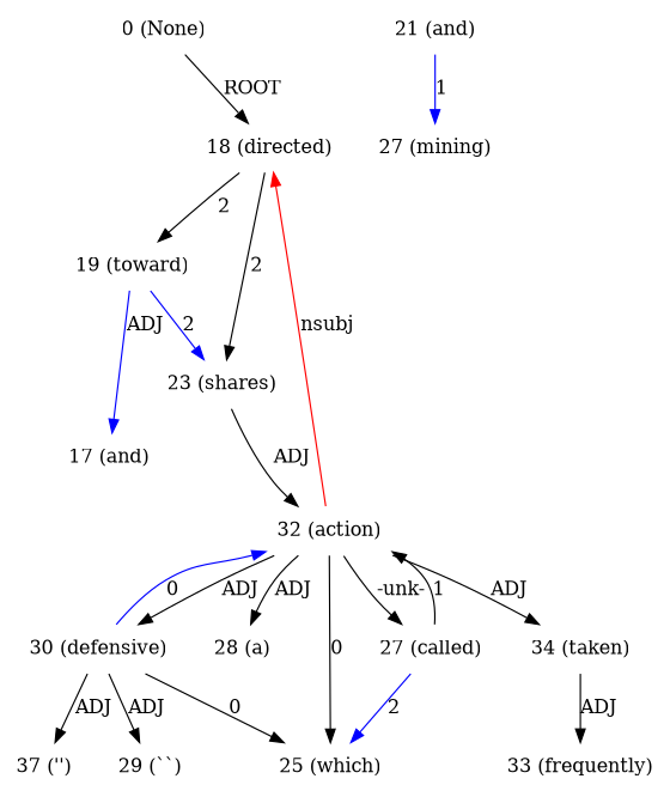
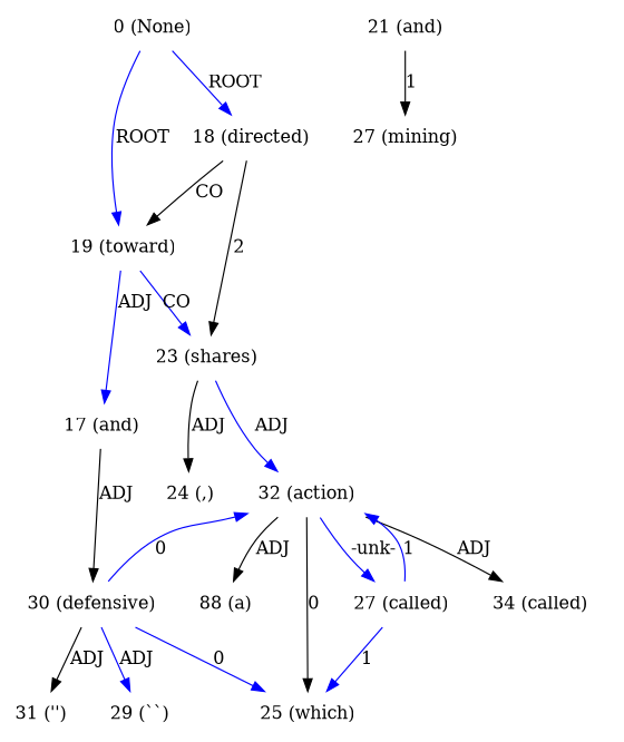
  digraph {
    node [shape=plaintext]
    edge [dir=forward]
    n1 [label="0 (None)"]
    n2 [label="18 (directed)"]
    n3 [label="19 (toward)"]
    n4 [label="23 (shares)"]
    n5 [label="17 (and)"]
    n6 [label="32 (action)"]
+   n7 [label="24 (,)"]
    n8 [label="25 (which)"]
    n9 [label="27 (called)"]
-   n10 [label="28 (a)"]
+   n10 [label="88 (a)"]
    n11 [label="30 (defensive)"]
-   n12 [label="34 (taken)"]
+   n12 [label="34 (called)"]
    n13 [label="29 (``)"]
-   n14 [label="37 ('')"]
-   n15 [label="33 (frequently)"]
+   n14 [label="31 ('')"]
    n16 [label="21 (and)"]
    n17 [label="27 (mining)"]
-   n1 -> n2 [label=ROOT]
-   n2 -> n3 [label=2]
+   n1 -> n2 [label=ROOT color=blue]
+   n1 -> n3 [color=blue label=ROOT]
+   n2 -> n3 [label=CO]
    n2 -> n4 [label=2]
-   n3 -> n4 [color=blue label=2]
+   n3 -> n4 [color=blue label=CO]
    n3 -> n5 [color=blue label=ADJ]
-   n4 -> n6 [label=ADJ]
-   n6 -> n2 [color=red label=nsubj]
+   n4 -> n6 [label=ADJ color=blue]
+   n4 -> n7 [label=ADJ]
    n6 -> n8 [label=0]
-   n6 -> n9 [label="-unk-"]
+   n6 -> n9 [label="-unk-" color=blue]
    n6 -> n10 [label=ADJ]
-   n6 -> n11 [label=ADJ]
+   n5 -> n11 [label=ADJ]
    n6 -> n12 [label=ADJ]
-   n9 -> n6 [color=black label=1]
-   n9 -> n8 [color=blue label=2]
+   n9 -> n6 [color=blue label=1]
+   n9 -> n8 [color=blue label=1]
    n11 -> n6 [color=blue label=0]
-   n11 -> n8 [color=black label=0]
-   n11 -> n13 [label=ADJ]
+   n11 -> n8 [color=blue label=0]
+   n11 -> n13 [label=ADJ color=blue]
    n11 -> n14 [label=ADJ]
-   n12 -> n15 [label=ADJ]
-   n16 -> n17 [label=1 color=blue]
+   n16 -> n17 [label=1]
  }
